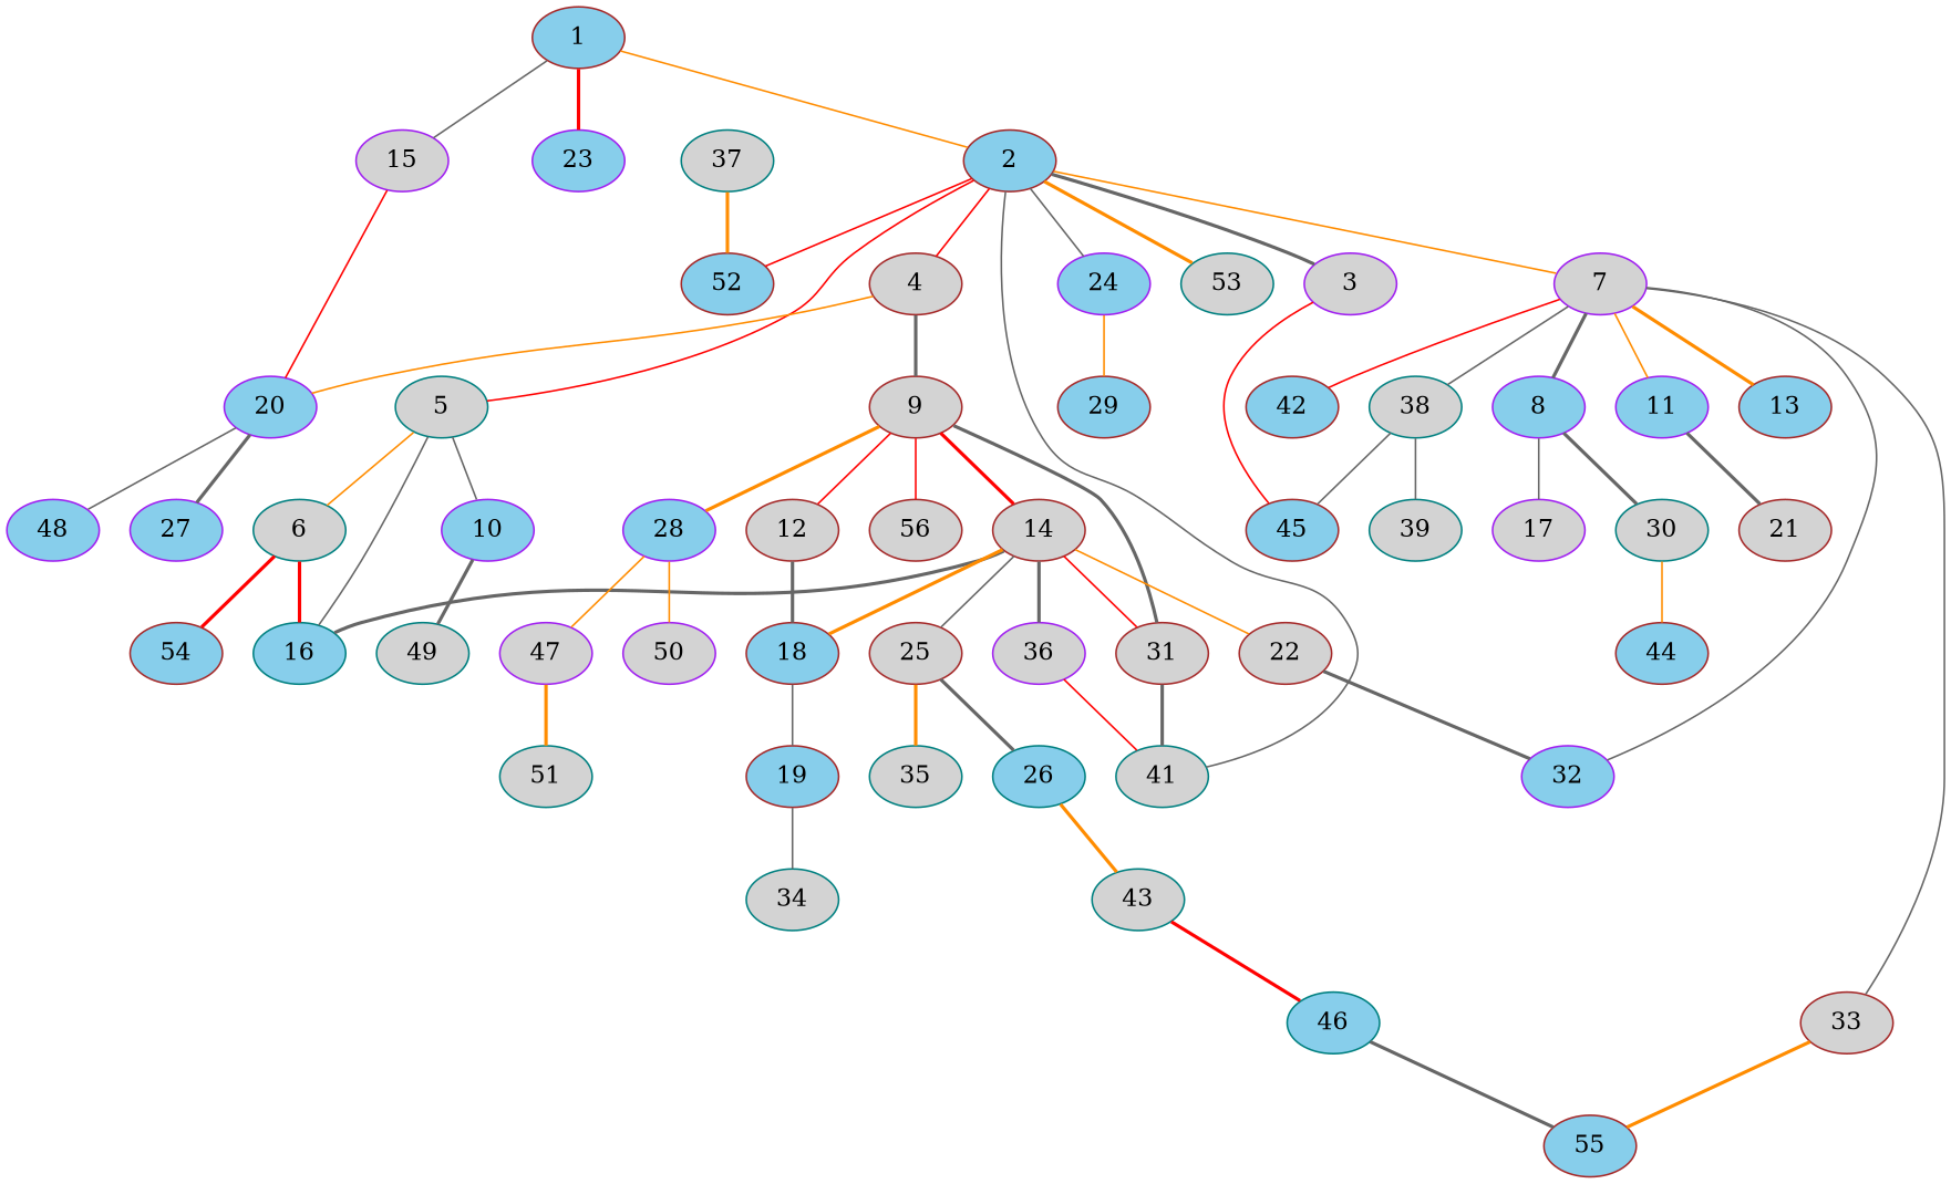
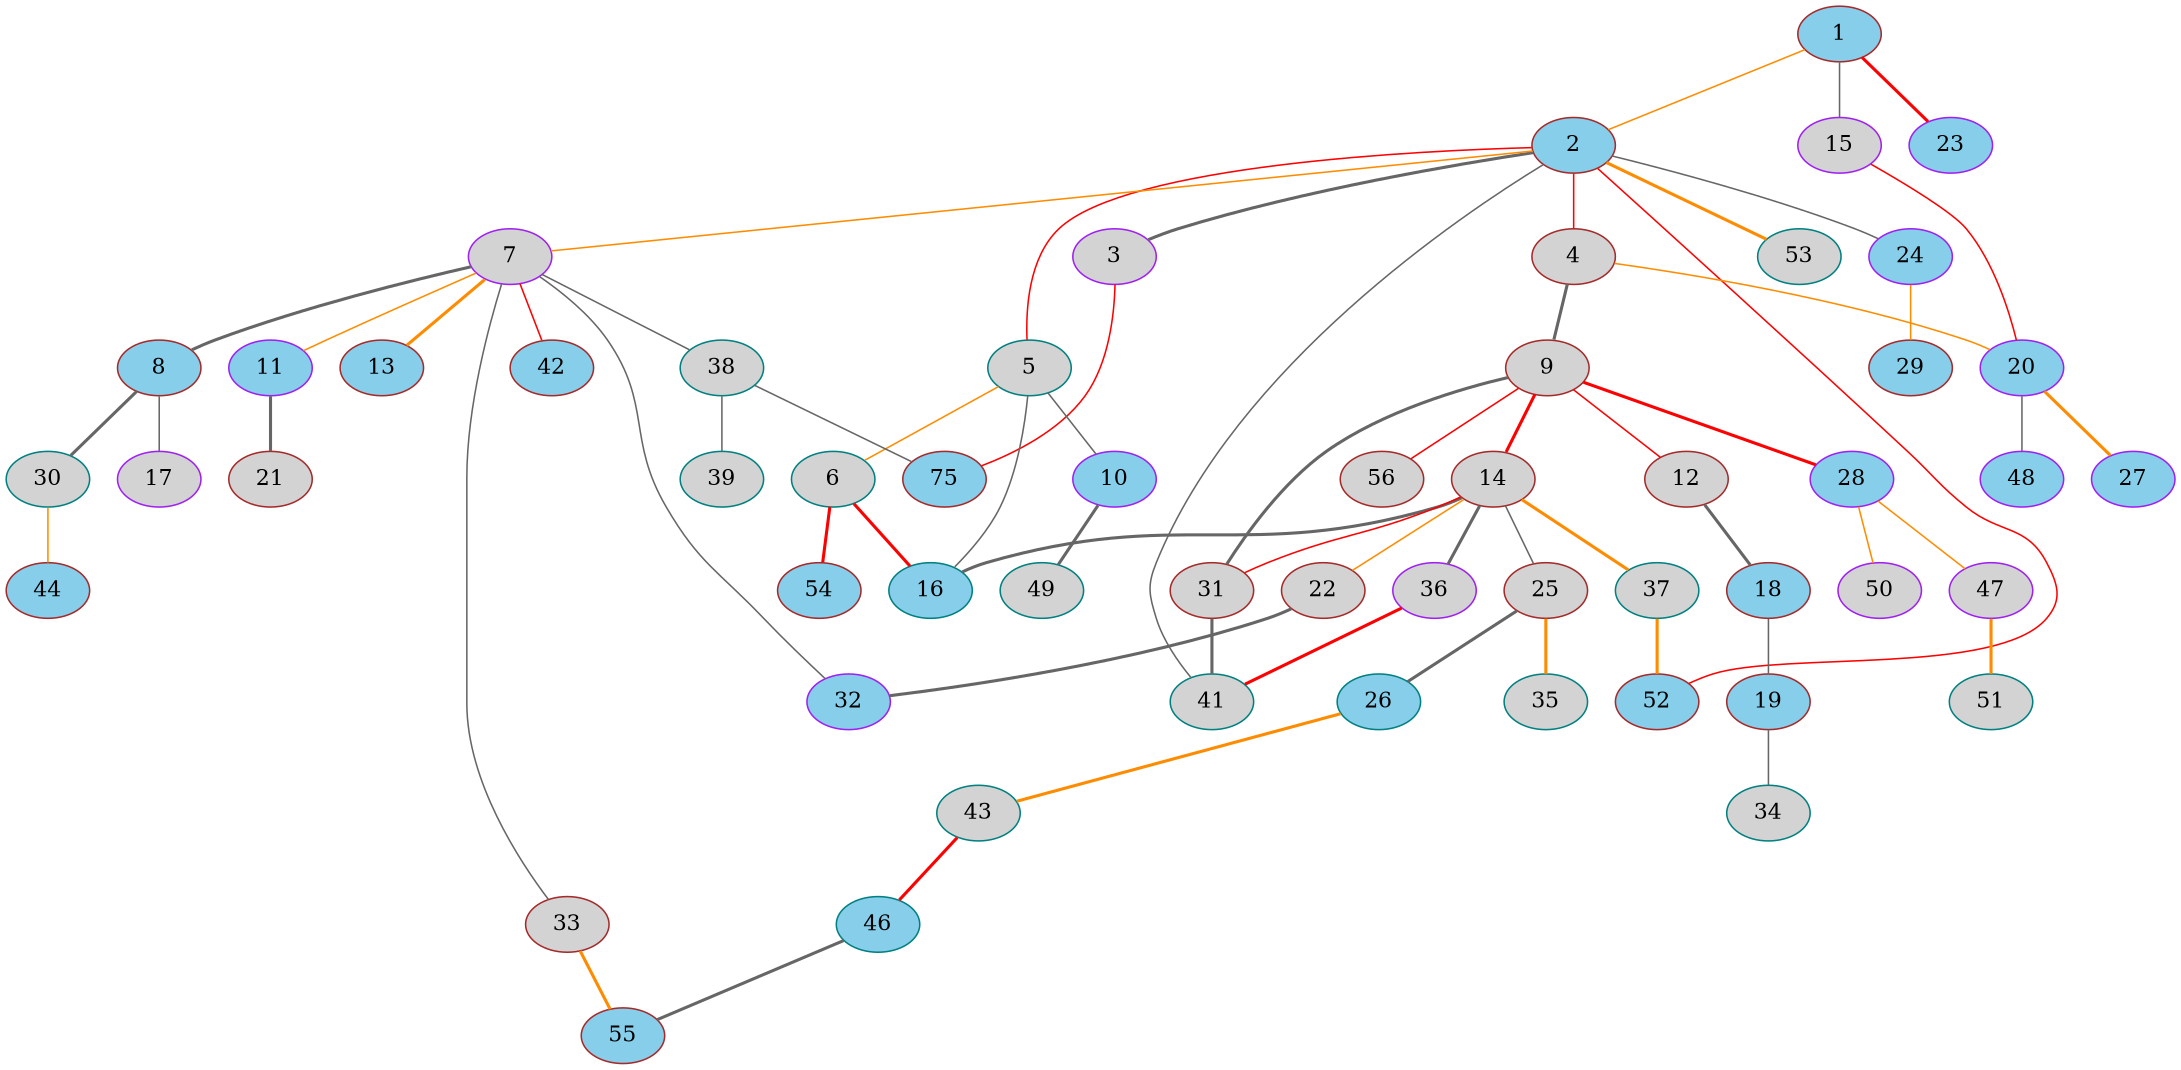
  graph {
    node [color=brown fillcolor=lightgrey style=filled]
    edge [color=gray40 style=solid]
    1 [fillcolor=skyblue]
    2 [fillcolor=skyblue]
    15 [color=purple]
    23 [color=purple fillcolor=skyblue]
    3 [color=purple]
    4
    5 [color=teal]
    7 [color=purple]
    24 [color=purple fillcolor=skyblue]
    41 [color=teal]
    52 [fillcolor=skyblue]
    53 [color=teal]
    20 [color=purple fillcolor=skyblue]
-   45 [fillcolor=skyblue]
+   45 [fillcolor=skyblue label=75]
    9
    6 [color=teal]
    10 [color=purple fillcolor=skyblue]
    16 [color=teal fillcolor=skyblue]
-   8 [color=purple fillcolor=skyblue]
+   8 [fillcolor=skyblue]
    11 [color=purple fillcolor=skyblue]
    13 [fillcolor=skyblue]
    32 [color=purple fillcolor=skyblue]
    33
    38 [color=teal]
    42 [fillcolor=skyblue]
    29 [fillcolor=skyblue]
    12
    14
    28 [color=purple fillcolor=skyblue]
    31
    56
    27 [color=purple fillcolor=skyblue]
    48 [color=purple fillcolor=skyblue]
    54 [fillcolor=skyblue]
    49 [color=teal]
    17 [color=purple]
    30 [color=teal]
    21
    55 [fillcolor=skyblue]
    39 [color=teal]
    44 [fillcolor=skyblue]
    18 [fillcolor=skyblue]
    22
    25
    36 [color=purple]
    37 [color=teal]
    47 [color=purple]
    50 [color=purple]
    19 [fillcolor=skyblue]
    26 [color=teal fillcolor=skyblue]
    35 [color=teal]
    34 [color=teal]
    43 [color=teal]
    46 [color=teal fillcolor=skyblue]
    51 [color=teal]
    1 -- 2 [color=darkorange]
    1 -- 15
    1 -- 23 [color=red style=bold]
    2 -- 3 [style=bold]
    2 -- 4 [color=red]
    2 -- 5 [color=red]
    2 -- 7 [color=darkorange]
    2 -- 24
    2 -- 41
    2 -- 52 [color=red]
    2 -- 53 [color=darkorange style=bold]
    15 -- 20 [color=red]
    3 -- 45 [color=red]
    4 -- 20 [color=darkorange]
    4 -- 9 [style=bold]
    5 -- 6 [color=darkorange]
    5 -- 10
    5 -- 16
    7 -- 8 [style=bold]
    7 -- 11 [color=darkorange]
    7 -- 13 [color=darkorange style=bold]
    7 -- 32
    7 -- 33
    7 -- 38
    7 -- 42 [color=red]
    24 -- 29 [color=darkorange]
-   20 -- 27 [style=bold]
+   20 -- 27 [color=darkorange style=bold]
    20 -- 48
    9 -- 12 [color=red]
    9 -- 14 [color=red style=bold]
-   9 -- 28 [color=darkorange style=bold]
+   9 -- 28 [color=red style=bold]
    9 -- 31 [style=bold]
    9 -- 56 [color=red]
    6 -- 16 [color=red style=bold]
    6 -- 54 [color=red style=bold]
    10 -- 49 [style=bold]
    8 -- 17
    8 -- 30 [style=bold]
    11 -- 21 [style=bold]
    33 -- 55 [color=darkorange style=bold]
    38 -- 45
    38 -- 39
    12 -- 18 [style=bold]
    14 -- 16 [style=bold]
    14 -- 31 [color=red]
    14 -- 22 [color=darkorange]
    14 -- 25
    14 -- 36 [style=bold]
-   14 -- 18 [color=darkorange style=bold]
+   14 -- 37 [color=darkorange style=bold]
    28 -- 47 [color=darkorange]
    28 -- 50 [color=darkorange]
    31 -- 41 [style=bold]
    30 -- 44 [color=darkorange]
    18 -- 19
    22 -- 32 [style=bold]
    25 -- 26 [style=bold]
    25 -- 35 [color=darkorange style=bold]
-   36 -- 41 [color=red]
+   36 -- 41 [color=red style=bold]
    37 -- 52 [color=darkorange style=bold]
    47 -- 51 [color=darkorange style=bold]
    19 -- 34
    26 -- 43 [color=darkorange style=bold]
    43 -- 46 [color=red style=bold]
    46 -- 55 [style=bold]
  }
